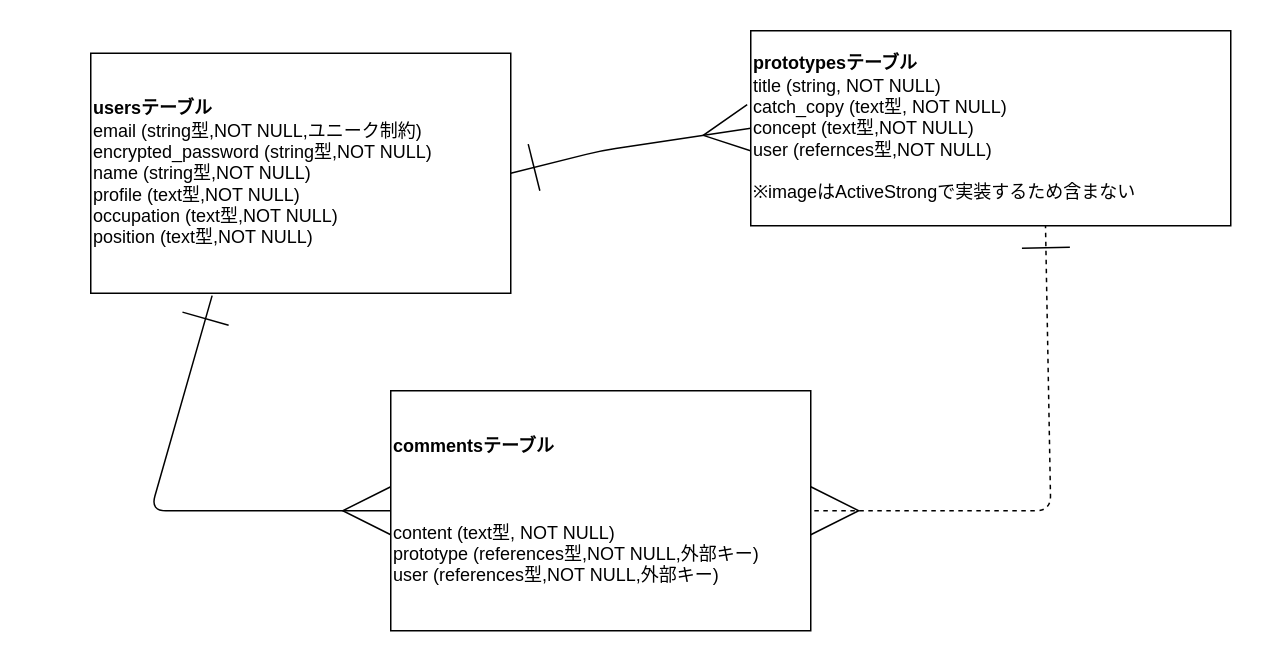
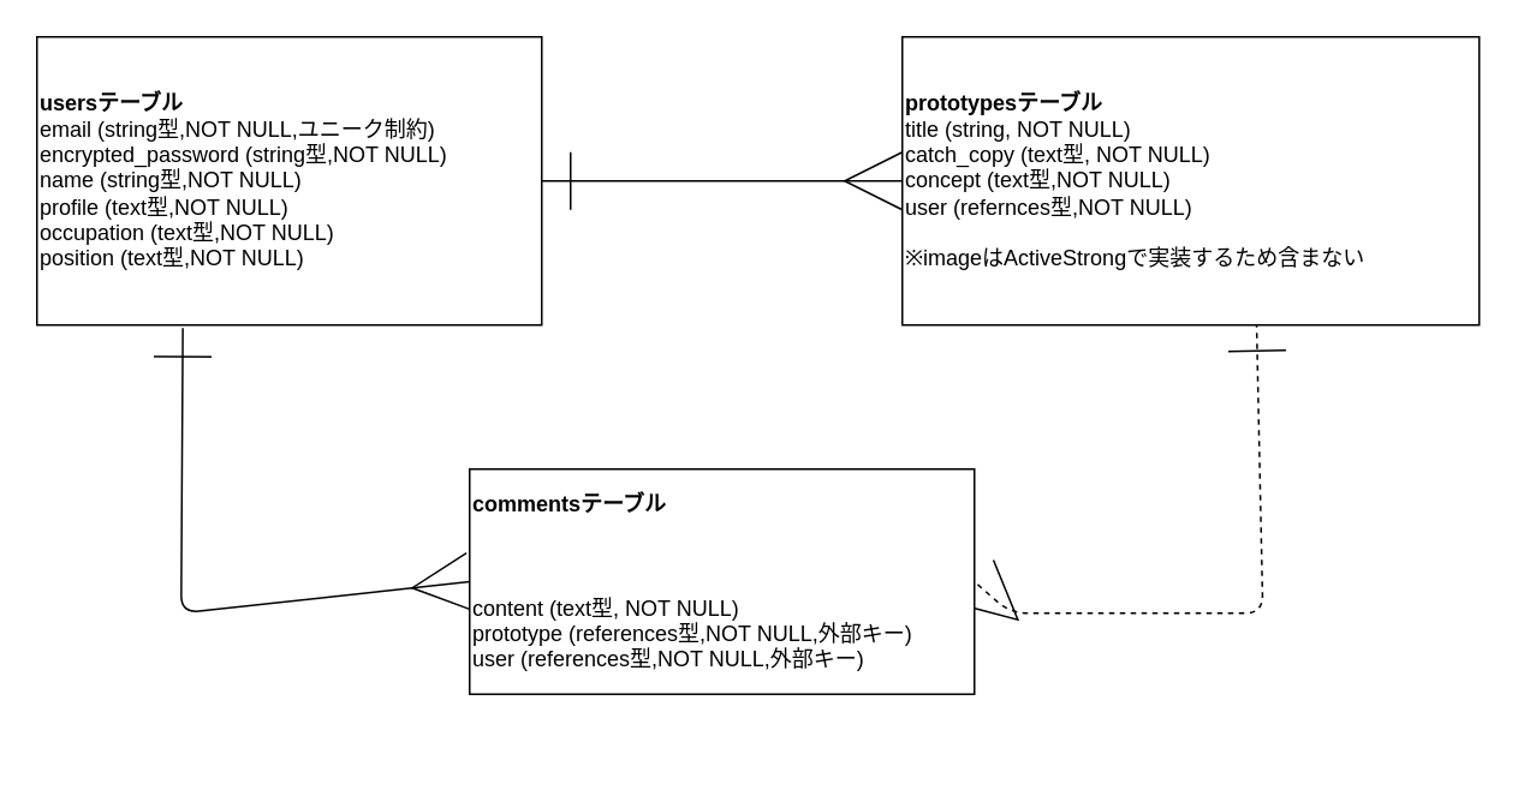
  <mxCell id="0" />
  <mxCell id="1" parent="0" />
  <mxCell id="2" style="edgeStyle=none;html=1;exitX=1;exitY=0.5;exitDx=0;exitDy=0;entryX=0;entryY=0.5;entryDx=0;entryDy=0;startArrow=ERone;startFill=0;strokeColor=default;endArrow=ERmany;endFill=0;endSize=30;startSize=30;" parent="1" source="4" target="6" edge="1"><mxGeometry relative="1" as="geometry"><Array as="points"><mxPoint x="400" y="100" /></Array></mxGeometry></mxCell>
  <mxCell id="3" style="edgeStyle=none;html=1;exitX=0.289;exitY=1.01;exitDx=0;exitDy=0;entryX=0;entryY=0.5;entryDx=0;entryDy=0;strokeColor=default;startArrow=ERone;startFill=0;endArrow=ERmany;endFill=0;startSize=30;endSize=30;exitPerimeter=0;" parent="1" source="4" target="7" edge="1"><mxGeometry relative="1" as="geometry"><Array as="points"><mxPoint y="340" x="100" /></Array></mxGeometry></mxCell>
- <mxCell id="4" value="&lt;b&gt;usersテーブル&lt;/b&gt;&lt;br&gt;email (string型,NOT NULL,ユニーク制約)&lt;br&gt;encrypted_password (string型,NOT NULL)&lt;br&gt;name (string型,NOT NULL)&lt;br&gt;profile (text型,NOT NULL)&lt;br&gt;occupation (text型,NOT NULL)&lt;br&gt;position (text型,NOT NULL)" style="whiteSpace=wrap;html=1;align=left;" parent="1" vertex="1"><mxGeometry x="60" y="35" width="280" height="160" as="geometry" /></mxCell>
+ <mxCell id="4" value="&lt;b&gt;usersテーブル&lt;/b&gt;&lt;br&gt;email (string型,NOT NULL,ユニーク制約)&lt;br&gt;encrypted_password (string型,NOT NULL)&lt;br&gt;name (string型,NOT NULL)&lt;br&gt;profile (text型,NOT NULL)&lt;br&gt;occupation (text型,NOT NULL)&lt;br&gt;position (text型,NOT NULL)" style="whiteSpace=wrap;html=1;align=left;" parent="1" vertex="1"><mxGeometry x="20" y="20" width="280" height="160" as="geometry" /></mxCell>
  <mxCell id="5" style="edgeStyle=none;html=1;exitX=0.614;exitY=0.99;exitDx=0;exitDy=0;entryX=1;entryY=0.5;entryDx=0;entryDy=0;strokeColor=default;startArrow=ERone;startFill=0;endArrow=ERmany;endFill=0;startSize=30;endSize=30;exitPerimeter=0;dashed=1;" parent="1" source="6" target="7" edge="1"><mxGeometry relative="1" as="geometry"><Array as="points"><mxPoint x="700" y="340" /><mxPoint x="590" y="340" /><mxPoint x="560" y="340" /></Array></mxGeometry></mxCell>
- <mxCell id="6" value="&lt;b&gt;prototypesテーブル&lt;/b&gt;&lt;br&gt;title (string, NOT NULL)&lt;br&gt;&lt;div&gt;catch_copy (text型, NOT NULL)&lt;/div&gt;&lt;div&gt;concept (text型,NOT NULL)&lt;/div&gt;&lt;div&gt;user (refernces型,NOT NULL)&lt;/div&gt;&lt;div&gt;&lt;br&gt;&lt;/div&gt;&lt;div&gt;※imageはActiveStrongで実装するため含まない&lt;/div&gt;" style="whiteSpace=wrap;html=1;align=left;" parent="1" vertex="1"><mxGeometry x="500" y="20" width="320" height="130" as="geometry" /></mxCell>
- <mxCell id="7" value="&lt;span style=&quot;&quot;&gt;&lt;b&gt;commentsテーブル&lt;/b&gt;&lt;/span&gt;&lt;br style=&quot;&quot;&gt;&lt;br style=&quot;&quot;&gt;&lt;br style=&quot;&quot;&gt;&lt;br style=&quot;&quot;&gt;&lt;span style=&quot;&quot;&gt;content (text型, NOT NULL)&lt;/span&gt;&lt;br style=&quot;&quot;&gt;&lt;span style=&quot;&quot;&gt;prototype (references型,NOT NULL,外部キー)&lt;/span&gt;&lt;br style=&quot;&quot;&gt;&lt;span style=&quot;&quot;&gt;user (references型,NOT NULL,外部キー)&lt;/span&gt;" style="whiteSpace=wrap;html=1;align=left;" parent="1" vertex="1"><mxGeometry x="260" y="260" width="280" height="160" as="geometry" /></mxCell>
+ <mxCell id="6" value="&lt;b&gt;prototypesテーブル&lt;/b&gt;&lt;br&gt;title (string, NOT NULL)&lt;br&gt;&lt;div&gt;catch_copy (text型, NOT NULL)&lt;/div&gt;&lt;div&gt;concept (text型,NOT NULL)&lt;/div&gt;&lt;div&gt;user (refernces型,NOT NULL)&lt;/div&gt;&lt;div&gt;&lt;br&gt;&lt;/div&gt;&lt;div&gt;※imageはActiveStrongで実装するため含まない&lt;/div&gt;" style="whiteSpace=wrap;html=1;align=left;" parent="1" vertex="1"><mxGeometry x="500" y="20" width="320" height="160" as="geometry" /></mxCell>
+ <mxCell id="7" value="&lt;span style=&quot;&quot;&gt;&lt;b&gt;commentsテーブル&lt;/b&gt;&lt;/span&gt;&lt;br style=&quot;&quot;&gt;&lt;br style=&quot;&quot;&gt;&lt;br style=&quot;&quot;&gt;&lt;br style=&quot;&quot;&gt;&lt;span style=&quot;&quot;&gt;content (text型, NOT NULL)&lt;/span&gt;&lt;br style=&quot;&quot;&gt;&lt;span style=&quot;&quot;&gt;prototype (references型,NOT NULL,外部キー)&lt;/span&gt;&lt;br style=&quot;&quot;&gt;&lt;span style=&quot;&quot;&gt;user (references型,NOT NULL,外部キー)&lt;/span&gt;" style="whiteSpace=wrap;html=1;align=left;" parent="1" vertex="1"><mxGeometry x="260" y="260" width="280" height="125" as="geometry" /></mxCell>
